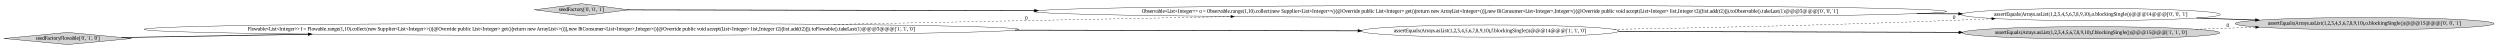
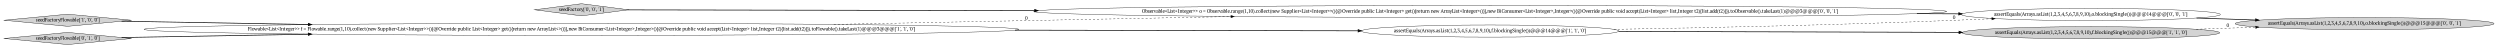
  digraph {
    rankdir=LR
    fontname="PT Serif"
    node [fillcolor=lightgray shape=ellipse style=filled fontname="PT Serif"]
    edge [style=bold fontname="PT Serif"]
    n1 [label="assertEquals(Arrays.asList(1,2,3,4,5,6,7,8,9,10),f.blockingSingle())@@@15@@@['1', '1', '0']"]
    n2 [label="assertEquals(Arrays.asList(1,2,3,4,5,6,7,8,9,10),o.blockingSingle())@@@15@@@['0', '0', '1']"]
+   n3 [label="seedFactoryFlowable['1', '0', '0']" shape=diamond]
    n4 [fillcolor=white label="Flowable<List<Integer>> f = Flowable.range(1,10).collect(new Supplier<List<Integer>>(){@Override public List<Integer> get(){return new ArrayList<>()}},new BiConsumer<List<Integer>,Integer>(){@Override public void accept(List<Integer> list,Integer t2){list.add(t2)}}).toFlowable().takeLast(1)@@@3@@@['1', '1', '0']"]
    n5 [fillcolor=white label="assertEquals(Arrays.asList(1,2,3,4,5,6,7,8,9,10),f.blockingSingle())@@@14@@@['1', '1', '0']"]
    n6 [fillcolor=white label="Observable<List<Integer>> o = Observable.range(1,10).collect(new Supplier<List<Integer>>(){@Override public List<Integer> get(){return new ArrayList<Integer>()}},new BiConsumer<List<Integer>,Integer>(){@Override public void accept(List<Integer> list,Integer t2){list.add(t2)}}).toObservable().takeLast(1)@@@3@@@['0', '0', '1']"]
    n7 [fillcolor=white label="assertEquals(Arrays.asList(1,2,3,4,5,6,7,8,9,10),o.blockingSingle())@@@14@@@['0', '0', '1']"]
    n8 [label="seedFactoryFlowable['0', '1', '0']" shape=diamond]
    n9 [label="seedFactory['0', '0', '1']" shape=diamond]
    n1 -> n2 [label=0 style=dashed]
+   n3 -> n4
    n4 -> n5
    n4 -> n6 [label=0 style=dashed]
    n5 -> n1
    n5 -> n7 [label=0 style=dashed]
    n6 -> n7
    n7 -> n2
    n8 -> n4
    n9 -> n6
  }
